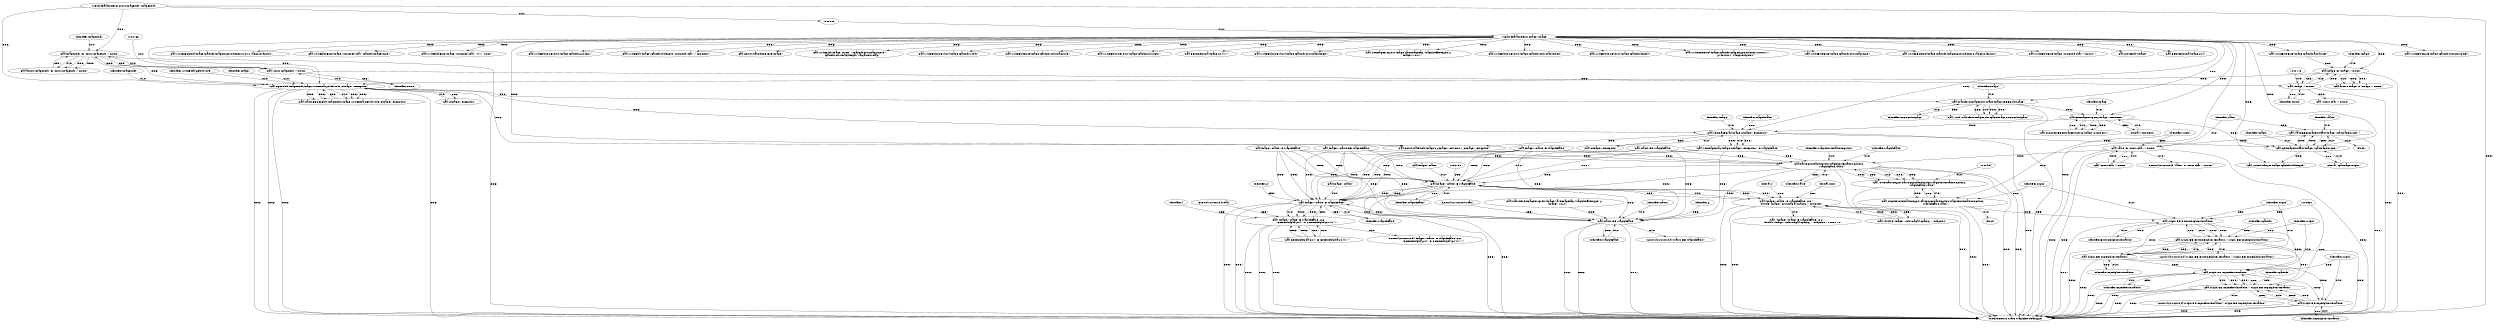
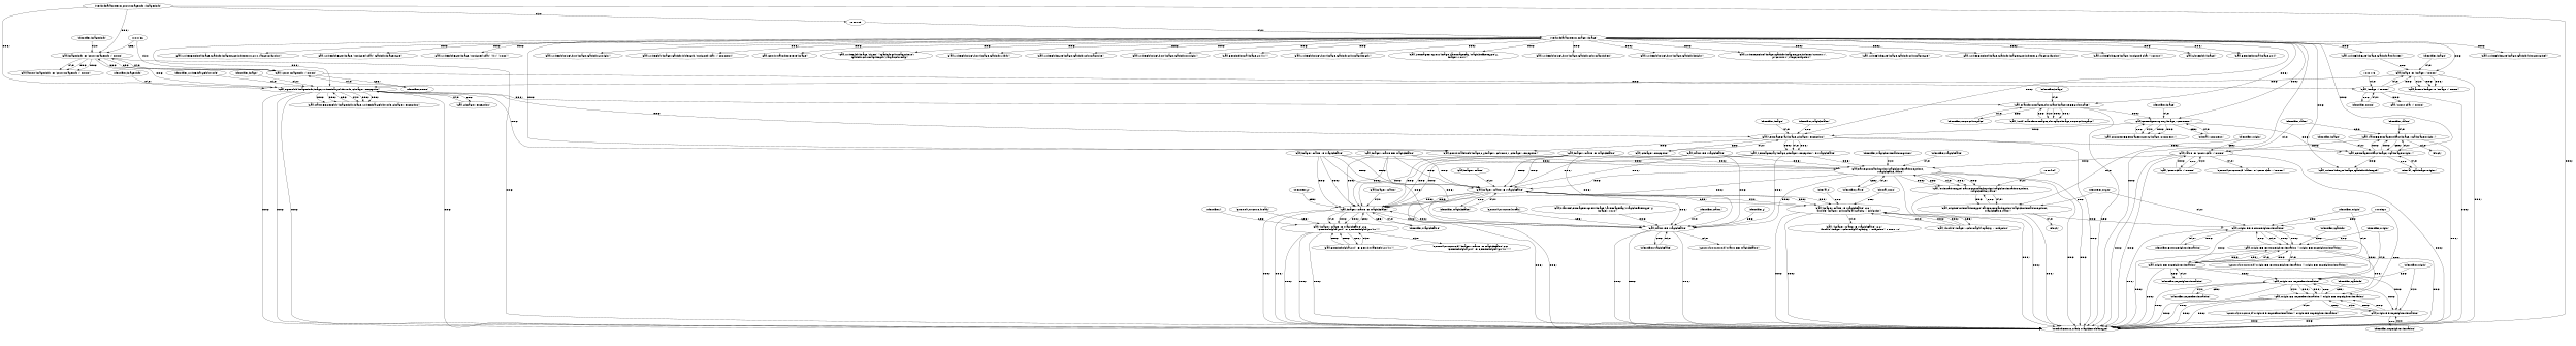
  digraph {
    n1 [label="(Call,value=GetImageArtifact(image,\"tga:image-origin\"))"]
    n2 [label="(Call,GetImageArtifact(image,\"tga:image-origin\"))"]
    n3 [label="(Call,value != (const char *) NULL)"]
    n4 [label="(Block,)"]
    n5 [label="(MethodReturn,static MagickBooleanType)"]
    n6 [label="(Call,WriteBlobByte(image,tga_info.id_length))"]
    n7 [label="(Literal,\"tga:image-origin\")"]
    n8 [label="(Call,ParseCommandOption(MagickOrientationOptions,\n        MagickFalse,value))"]
    n9 [label="(Call,(const char *) NULL)"]
    n10 [label="(ControlStructure,if (value != (const char *) NULL))"]
    n11 [label="(Call,GetImageProperty(image,\"comment\"))"]
    n12 [label="(Call,SetImageGray(image,&image->exception))"]
    n13 [label="(Literal,\"comment\")"]
    n14 [label="(Call,comment=GetImageProperty(image,\"comment\"))"]
    n15 [label="(Call,GetVirtualPixels(image,0,y,image->columns,1,&image->exception))"]
    n16 [label="(Call,SetImageGray(image,&image->exception) != MagickFalse)"]
    n17 [label="(Call,&image->exception)"]
    n18 [label="(Call,TransformImageColorspace(image,sRGBColorspace))"]
    n19 [label="(Identifier,sRGBColorspace)"]
    n20 [label="(Call,(void) TransformImageColorspace(image,sRGBColorspace))"]
    n21 [label="(Call,OpenBlob(image_info,image,WriteBinaryBlobMode,&image->exception))"]
    n22 [label="(Call,&image->exception)"]
    n23 [label="(Call,status=OpenBlob(image_info,image,WriteBinaryBlobMode,&image->exception))"]
    n24 [label="(Call,image_info != (const ImageInfo *) NULL)"]
    n25 [label="(Call,(const ImageInfo *) NULL)"]
    n26 [label="(Call,assert(image_info != (const ImageInfo *) NULL))"]
    n27 [label="(Call,(Image *) NULL)"]
    n28 [label="(Identifier,NULL)"]
    n29 [label="(MethodParameterIn,const ImageInfo *image_info)"]
    1000109
    n31 [label="(MethodParameterIn,Image *image)"]
    n32 [label="(Call,image != (Image *) NULL)"]
    n33 [label="(Call,(const char *) NULL)"]
    n34 [label="(Identifier,NULL)"]
    n35 [label="(Call,assert(image != (Image *) NULL))"]
    n36 [label="(Call,WriteBlobByte(image,tga_info.attributes))"]
    n37 [label="(Call,WriteBlobByte(image,tga_info.bits_per_pixel))"]
    n38 [label="(Call,WriteTGAPixel(image,tga_info.image_type,indexes+x,p++,range,midpoint))"]
    n39 [label="(Call,WriteBlobByte(image,(unsigned char) tga_info.image_type))"]
    n40 [label="(Call,WriteBlobByte(image,(unsigned char) ((i-1) | 0x80)))"]
    n41 [label="(Call,WriteBlobLSBShort(image,tga_info.y_origin))"]
    n42 [label="(Call,WriteBlob(image,tga_info.id_length,(unsigned char *) comment))"]
    n43 [label="(Call,GetVirtualIndexQueue(image))"]
    n44 [label="(Call,WriteBlob(image,(size_t) ((tga_info.colormap_size/8)*\n        tga_info.colormap_length),targa_colormap))"]
    n45 [label="(Call,WriteBlobLSBShort(image,tga_info.width))"]
    n46 [label="(Call,WriteBlobByte(image,tga_info.colormap_size))"]
    n47 [label="(Call,WriteBlobLSBShort(image,tga_info.x_origin))"]
    n48 [label="(Call,GetPixelLuma(image,p+(i-1)))"]
    n49 [label="(Call,WriteBlobLSBShort(image,tga_info.colormap_length))"]
    n50 [label="(Call,SetImageProgress(image,SaveImageTag,(MagickOffsetType) y,\n          image->rows))"]
    n51 [label="(Call,WriteBlobLSBShort(image,tga_info.colormap_index))"]
    n52 [label="(Call,WriteBlobLSBShort(image,tga_info.height))"]
    n53 [label="(Call,WriteTGAPixel(image,tga_info.image_type,indexes-(count+1),\n                      p-(count+1),range,midpoint))"]
    n54 [label="(Call,WriteBlobByte(image,tga_info.colormap_type))"]
    n55 [label="(Call,WriteTGAPixel(image,tga_info.image_type,indexes,p,range,midpoint))"]
    n56 [label="(Call,WriteBlobByte(image,(unsigned char) (--count)))"]
    n57 [label="(Call,CloseBlob(image))"]
    n58 [label="(Call,GetPixelLuma(image,p+i))"]
    n59 [label="(Call,image->matte != MagickFalse)"]
    n60 [label="(Call,image->matte != MagickFalse)"]
    n61 [label="(Call,status == MagickFalse)"]
    n62 [label="(Call,(OrientationType) ParseCommandOption(MagickOrientationOptions,\n        MagickFalse,value))"]
    n63 [label="(Identifier,value)"]
    n64 [label="(Call,origin=(OrientationType) ParseCommandOption(MagickOrientationOptions,\n        MagickFalse,value))"]
    n65 [label="(Call,(image->matte != MagickFalse) && (\n              (double) image->colormap[i].opacity < midpoint))"]
    n66 [label="(Identifier,MagickFalse)"]
    n67 [label="(Call,(image->matte != MagickFalse) &&\n                      (GetPixelAlpha(p+i) != GetPixelAlpha(p+(i-1))))"]
    n68 [label="(Identifier,MagickFalse)"]
    n69 [label="(ControlStructure,if (status == MagickFalse))"]
    n70 [label="(Identifier,MagickFalse)"]
    n71 [label="(Call,origin == BottomRightOrientation)"]
    n72 [label="(Block,)"]
    n73 [label="(Call,origin == BottomRightOrientation || origin == TopRightOrientation)"]
    n74 [label="(Call,origin == TopRightOrientation)"]
    n75 [label="(Call,origin == TopLeftOrientation)"]
    n76 [label="(Identifier,BottomRightOrientation)"]
    n77 [label="(Call,origin == TopLeftOrientation || origin == TopRightOrientation)"]
    n78 [label="(ControlStructure,if (origin == BottomRightOrientation || origin == TopRightOrientation))"]
    n79 [label="(Call,origin == TopRightOrientation)"]
    n80 [label="(Identifier,TopRightOrientation)"]
    n81 [label="(Identifier,TopLeftOrientation)"]
    n82 [label="(ControlStructure,if (origin == TopLeftOrientation || origin == TopRightOrientation))"]
    n83 [label="(Identifier,TopRightOrientation)"]
    n84 [label="(Call,((image->matte != MagickFalse) && (\n              (double) image->colormap[i].opacity < midpoint)) ? 0x80 : 0)"]
    n85 [label="(Call,(double) image->colormap[i].opacity < midpoint)"]
-   n86 [label="(Call,GetPixelAlpha(p+i) != GetPixelAlpha(p+(i-1)))"]
+   n86 [label="(Call,GetPixelAlpha(p+i) != GetVirtualPixels(p+(i-1)))"]
    n87 [label="(ControlStructure,if ((image->matte != MagickFalse) &&\n                      (GetPixelAlpha(p+i) != GetPixelAlpha(p+(i-1)))))"]
    n88 [label="(Identifier,image)"]
    n89 [label="(Literal,0x80)"]
    n90 [label="(Identifier,y)"]
    n91 [label="(Identifier,tga_info)"]
    n92 [label="(Identifier,i)"]
    n93 [label="(Identifier,origin)"]
    n94 [label="(Identifier,WriteBinaryBlobMode)"]
    n95 [label="(Call,status == MagickFalse)"]
    n96 [label="(Identifier,origin)"]
    n97 [label="(Identifier,image)"]
    n98 [label="(Call,image->matte)"]
    n99 [label="(Identifier,MagickOrientationOptions)"]
    n100 [label="(ControlStructure,break;)"]
    n101 [label="(Identifier,image)"]
    n102 [label="(Call,status=SetImageProgress(image,SaveImageTag,(MagickOffsetType) y,\n          image->rows))"]
    n103 [label="(Identifier,image)"]
    n104 [label="(Literal,0)"]
    n105 [label="(Identifier,p)"]
    n106 [label="(Identifier,origin)"]
    n107 [label="(Identifier,MagickFalse)"]
    n108 [label="(Identifier,origin)"]
    n109 [label="(Identifier,image)"]
    n110 [label="(Identifier,value)"]
    n111 [label="(Call,image->matte != MagickFalse)"]
    n112 [label="(Call,image->matte == MagickFalse)"]
    n113 [label="(ControlStructure,break;)"]
    n114 [label="(Identifier,image)"]
    n115 [label="(Identifier,value)"]
    n116 [label="(Call,image->matte != MagickFalse)"]
    n117 [label="(Identifier,image_info)"]
    n118 [label="(Identifier,tga_info)"]
    n119 [label="(Call,image->matte)"]
    n120 [label="(Identifier,MagickFalse)"]
    n121 [label="(Identifier,status)"]
    n122 [label="(Identifier,origin)"]
    n123 [label="(Identifier,image_info)"]
    1000136
    1000148
    1000520
    1000484
-   1000730
    n1 -> n2 [label="CFG: "]
    n1 -> n3 [label="DDG: "]
    n1 -> n4 [label="AST: "]
    n1 -> n5 [label="DDG: "]
    n2 -> n1 [label="AST: "]
    n2 -> n1 [label="DDG: "]
    n2 -> n1 [label="DDG: "]
    n2 -> n6 [label="DDG: "]
    n2 -> n7 [label="CFG: "]
    n3 -> n5 [label="DDG: "]
    n3 -> n5 [label="DDG: "]
    n3 -> n5 [label="DDG: "]
    n3 -> n8 [label="DDG: "]
    n3 -> n9 [label="CFG: "]
    n3 -> n10 [label="AST: "]
    n7 -> n2 [label="AST: "]
    n8 -> n5 [label="DDG: "]
    n8 -> n5 [label="DDG: "]
    n8 -> n5 [label="DDG: "]
    n8 -> n59 [label="DDG: "]
    n8 -> n60 [label="DDG: "]
    n8 -> n61 [label="DDG: "]
    n8 -> n62 [label="AST: "]
    n8 -> n62 [label="DDG: "]
    n8 -> n62 [label="DDG: "]
    n8 -> n62 [label="DDG: "]
    n8 -> n63 [label="CFG: "]
    n9 -> n3 [label="AST: "]
    n9 -> n3 [label="DDG: "]
    n11 -> n2 [label="DDG: "]
    n11 -> n12 [label="DDG: "]
    n11 -> n13 [label="CFG: "]
    n11 -> n14 [label="AST: "]
    n11 -> n14 [label="DDG: "]
    n11 -> n14 [label="DDG: "]
    n12 -> n2 [label="DDG: "]
    n12 -> n5 [label="DDG: "]
    n12 -> n15 [label="DDG: "]
    n12 -> n16 [label="AST: "]
    n12 -> n16 [label="DDG: "]
    n12 -> n16 [label="DDG: "]
    n12 -> n17 [label="CFG: "]
    n13 -> n11 [label="AST: "]
    n14 -> n11 [label="CFG: "]
    n16 -> n8 [label="DDG: "]
    n16 -> n59 [label="DDG: "]
    n16 -> n60 [label="DDG: "]
    n16 -> n61 [label="DDG: "]
    n17 -> n12 [label="AST: "]
    n18 -> n5 [label="CFG: "]
    n18 -> n11 [label="DDG: "]
    n18 -> n19 [label="CFG: "]
    n18 -> n20 [label="AST: "]
    n18 -> n20 [label="DDG: "]
    n18 -> n20 [label="DDG: "]
    n19 -> n18 [label="AST: "]
    n20 -> n18 [label="CFG: "]
    n21 -> n5 [label="DDG: "]
    n21 -> n5 [label="DDG: "]
    n21 -> n5 [label="DDG: "]
    n21 -> n5 [label="DDG: "]
    n21 -> n12 [label="DDG: "]
    n21 -> n15 [label="DDG: "]
    n21 -> n18 [label="DDG: "]
    n21 -> n22 [label="CFG: "]
    n21 -> n23 [label="AST: "]
    n21 -> n23 [label="DDG: "]
    n21 -> n23 [label="DDG: "]
    n21 -> n23 [label="DDG: "]
    n21 -> n23 [label="DDG: "]
    n22 -> n21 [label="AST: "]
    n23 -> n21 [label="CFG: "]
    n24 -> n5 [label="DDG: "]
    n24 -> n21 [label="DDG: "]
    n24 -> n25 [label="CFG: "]
    n24 -> n26 [label="AST: "]
    n24 -> n26 [label="DDG: "]
    n24 -> n26 [label="DDG: "]
    n25 -> n24 [label="AST: "]
    n25 -> n24 [label="DDG: "]
    n25 -> n27 [label="DDG: "]
    n25 -> n28 [label="CFG: "]
-   n26 -> n24 [label="CFG: "]
+   1000136 -> n24 [label="CFG: "]
    n27 -> n5 [label="DDG: "]
    n27 -> n32 [label="AST: "]
    n27 -> n32 [label="DDG: "]
    n27 -> n33 [label="DDG: "]
    n27 -> n34 [label="CFG: "]
    n28 -> n25 [label="AST: "]
    n29 -> n5 [label="DDG: "]
    n29 -> n21 [label="DDG: "]
    n29 -> n24 [label="DDG: "]
    n29 -> 1000109 [label="AST: "]
    1000109 -> n31 [label="AST: "]
    n31 -> n2 [label="DDG: "]
    n31 -> n5 [label="DDG: "]
    n31 -> n6 [label="DDG: "]
    n31 -> n11 [label="DDG: "]
    n31 -> n12 [label="DDG: "]
    n31 -> n15 [label="DDG: "]
-   n31 -> n18 [label="CFG: "]
+   n31 -> n18 [label="DDG: "]
    n31 -> n21 [label="DDG: "]
    n31 -> n32 [label="DDG: "]
    n31 -> n36 [label="DDG: "]
    n31 -> n37 [label="DDG: "]
    n31 -> n38 [label="DDG: "]
    n31 -> n39 [label="DDG: "]
    n31 -> n40 [label="DDG: "]
    n31 -> n41 [label="DDG: "]
    n31 -> n42 [label="DDG: "]
    n31 -> n43 [label="DDG: "]
    n31 -> n44 [label="DDG: "]
    n31 -> n45 [label="DDG: "]
    n31 -> n46 [label="DDG: "]
    n31 -> n47 [label="DDG: "]
    n31 -> n48 [label="DDG: "]
    n31 -> n49 [label="DDG: "]
    n31 -> n50 [label="DDG: "]
    n31 -> n51 [label="DDG: "]
    n31 -> n52 [label="DDG: "]
    n31 -> n53 [label="DDG: "]
    n31 -> n54 [label="DDG: "]
    n31 -> n55 [label="DDG: "]
    n31 -> n56 [label="DDG: "]
    n31 -> n57 [label="DDG: "]
    n31 -> n58 [label="DDG: "]
    n32 -> n5 [label="DDG: "]
    n32 -> n21 [label="DDG: "]
-   n32 -> n27 [label="CFG: "]
    n32 -> n35 [label="AST: "]
    n32 -> n35 [label="DDG: "]
    n32 -> n35 [label="DDG: "]
    n34 -> n27 [label="AST: "]
    n36 -> n32 [label="CFG: "]
    n59 -> n5 [label="DDG: "]
    n59 -> n5 [label="DDG: "]
    n59 -> n60 [label="DDG: "]
    n59 -> n60 [label="DDG: "]
    n59 -> n61 [label="DDG: "]
    n59 -> n65 [label="AST: "]
    n59 -> n65 [label="DDG: "]
    n59 -> n65 [label="DDG: "]
    n59 -> n66 [label="CFG: "]
    n60 -> n5 [label="DDG: "]
    n60 -> n5 [label="DDG: "]
    n60 -> n61 [label="DDG: "]
    n60 -> n67 [label="AST: "]
    n60 -> n67 [label="DDG: "]
    n60 -> n67 [label="DDG: "]
    n60 -> n68 [label="CFG: "]
    n61 -> n5 [label="DDG: "]
    n61 -> n5 [label="DDG: "]
    n61 -> n5 [label="DDG: "]
    n61 -> n60 [label="DDG: "]
    n61 -> n69 [label="AST: "]
    n61 -> n70 [label="CFG: "]
    n62 -> n5 [label="DDG: "]
    n62 -> n8 [label="CFG: "]
    n62 -> n64 [label="AST: "]
    n62 -> n64 [label="DDG: "]
    n63 -> n8 [label="AST: "]
    n64 -> n5 [label="DDG: "]
    n64 -> n62 [label="CFG: "]
    n64 -> n71 [label="DDG: "]
    n64 -> n72 [label="AST: "]
    n65 -> n5 [label="DDG: "]
    n65 -> n5 [label="DDG: "]
    n65 -> n59 [label="CFG: "]
    n65 -> n84 [label="AST: "]
    n65 -> n85 [label="CFG: "]
    n66 -> n59 [label="AST: "]
    n67 -> n5 [label="DDG: "]
    n67 -> n5 [label="DDG: "]
    n67 -> n5 [label="DDG: "]
    n67 -> n60 [label="CFG: "]
    n67 -> n86 [label="CFG: "]
    n67 -> n87 [label="AST: "]
    n68 -> n60 [label="AST: "]
    n70 -> n61 [label="AST: "]
    n71 -> n5 [label="DDG: "]
    n71 -> n73 [label="AST: "]
    n71 -> n73 [label="DDG: "]
    n71 -> n73 [label="DDG: "]
    n71 -> n74 [label="DDG: "]
    n71 -> n75 [label="DDG: "]
    n71 -> n76 [label="DDG: "]
    n73 -> n5 [label="DDG: "]
    n73 -> n5 [label="DDG: "]
    n73 -> n71 [label="CFG: "]
    n73 -> n74 [label="CFG: "]
    n73 -> n77 [label="DDG: "]
    n73 -> n78 [label="AST: "]
    n74 -> n5 [label="DDG: "]
    n74 -> n73 [label="AST: "]
    n74 -> n73 [label="DDG: "]
    n74 -> n73 [label="DDG: "]
    n74 -> n75 [label="DDG: "]
    n74 -> n79 [label="DDG: "]
    n74 -> n80 [label="CFG: "]
    n75 -> n5 [label="DDG: "]
    n75 -> n5 [label="DDG: "]
    n75 -> n77 [label="AST: "]
    n75 -> n77 [label="DDG: "]
    n75 -> n77 [label="DDG: "]
    n75 -> n79 [label="DDG: "]
    n75 -> n81 [label="CFG: "]
    n76 -> n71 [label="AST: "]
    n77 -> n5 [label="DDG: "]
    n77 -> n5 [label="DDG: "]
    n77 -> n5 [label="DDG: "]
    n77 -> n75 [label="CFG: "]
    n77 -> n79 [label="CFG: "]
    n77 -> n82 [label="AST: "]
    n79 -> n5 [label="DDG: "]
    n79 -> n5 [label="DDG: "]
    n79 -> n77 [label="AST: "]
    n79 -> n77 [label="DDG: "]
    n79 -> n77 [label="DDG: "]
    n79 -> n83 [label="CFG: "]
    n80 -> n74 [label="AST: "]
    n81 -> n75 [label="AST: "]
    n83 -> n79 [label="AST: "]
    n85 -> n65 [label="AST: "]
    n85 -> n65 [label="DDG: "]
    n85 -> n65 [label="DDG: "]
    n86 -> n67 [label="AST: "]
    n86 -> n67 [label="DDG: "]
    n86 -> n67 [label="DDG: "]
    n88 -> n18 [label="AST: "]
    n89 -> n65 [label="CFG: "]
    n90 -> n61 [label="CFG: "]
    n91 -> n73 [label="CFG: "]
    n92 -> n67 [label="CFG: "]
    n93 -> n3 [label="CFG: "]
    n93 -> n64 [label="AST: "]
    n94 -> n21 [label="AST: "]
    n95 -> n8 [label="DDG: "]
    n95 -> n59 [label="DDG: "]
    n95 -> n60 [label="DDG: "]
    n95 -> n61 [label="DDG: "]
    n96 -> n75 [label="CFG: "]
    n96 -> n79 [label="AST: "]
    n97 -> n32 [label="AST: "]
    n98 -> n60 [label="AST: "]
    n99 -> n8 [label="AST: "]
    n100 -> n61 [label="CFG: "]
    n101 -> n2 [label="AST: "]
    n102 -> n61 [label="DDG: "]
    n103 -> n11 [label="AST: "]
    n104 -> n65 [label="CFG: "]
    n105 -> n60 [label="CFG: "]
    n106 -> n73 [label="CFG: "]
    n106 -> n75 [label="AST: "]
    n107 -> n12 [label="CFG: "]
    n108 -> n71 [label="CFG: "]
    n108 -> n74 [label="AST: "]
    n109 -> n12 [label="AST: "]
    n110 -> n1 [label="AST: "]
    n111 -> n8 [label="DDG: "]
    n111 -> n59 [label="DDG: "]
    n111 -> n59 [label="DDG: "]
    n111 -> n60 [label="DDG: "]
    n111 -> n60 [label="DDG: "]
    n111 -> n61 [label="DDG: "]
    n112 -> n8 [label="DDG: "]
    n112 -> n59 [label="DDG: "]
    n112 -> n59 [label="DDG: "]
    n112 -> n60 [label="DDG: "]
    n112 -> n60 [label="DDG: "]
    n112 -> n61 [label="DDG: "]
    n113 -> n67 [label="CFG: "]
    n114 -> n21 [label="AST: "]
    n115 -> n1 [label="CFG: "]
    n115 -> n3 [label="AST: "]
    n116 -> n8 [label="DDG: "]
    n116 -> n59 [label="DDG: "]
    n116 -> n59 [label="DDG: "]
    n116 -> n60 [label="DDG: "]
    n116 -> n60 [label="DDG: "]
    n116 -> n61 [label="DDG: "]
    n117 -> n21 [label="AST: "]
    n118 -> n77 [label="CFG: "]
    n119 -> n59 [label="AST: "]
    n120 -> n8 [label="AST: "]
    n121 -> n61 [label="AST: "]
    n122 -> n64 [label="CFG: "]
    n122 -> n71 [label="AST: "]
    n123 -> n24 [label="AST: "]
    1000136 -> n25 [label="AST: "]
    1000148 -> n27 [label="AST: "]
    1000520 -> n71 [label="CFG: "]
    1000520 -> n77 [label="CFG: "]
    1000484 -> n62 [label="AST: "]
-   1000730 -> n59 [label="CFG: "]
  }
